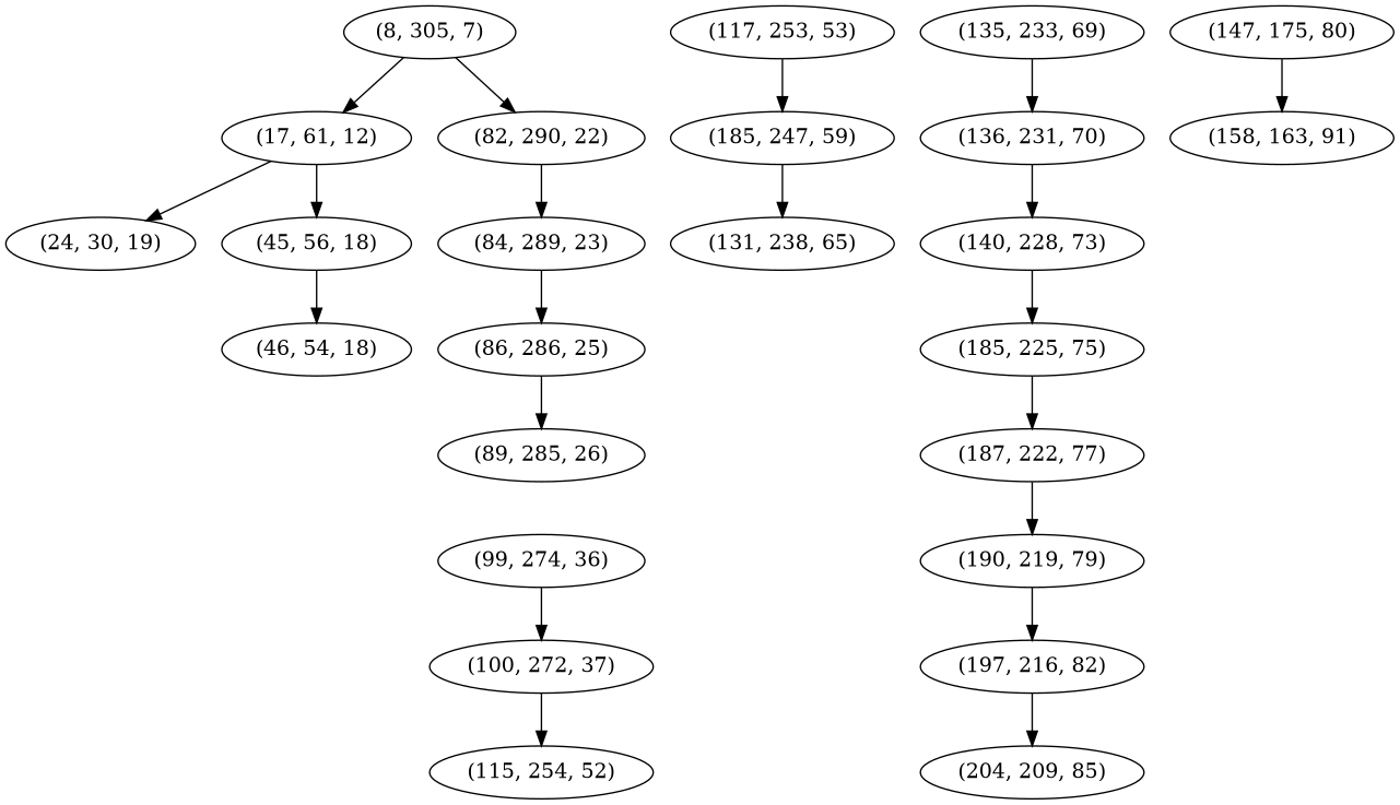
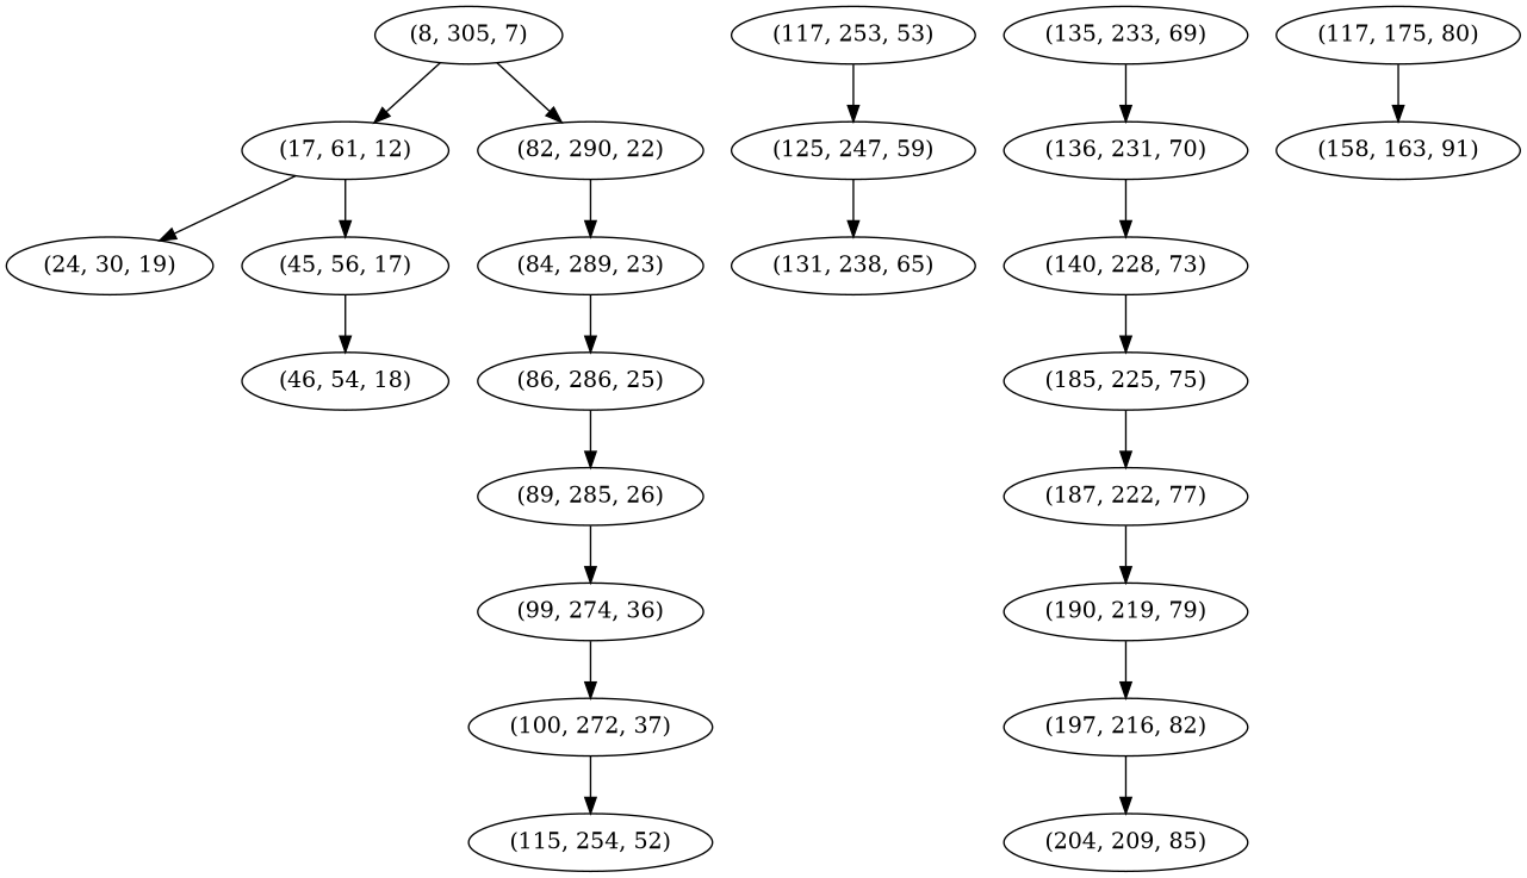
  digraph {
    "(8, 305, 7)"
    "(17, 61, 12)"
    "(82, 290, 22)"
    "(24, 30, 19)"
-   "(45, 56, 17)" [label="(45, 56, 18)"]
+   "(45, 56, 17)"
    "(84, 289, 23)"
    "(46, 54, 18)"
    "(86, 286, 25)"
    "(89, 285, 26)"
    "(99, 274, 36)"
    "(100, 272, 37)"
    "(115, 254, 52)"
    "(117, 253, 53)"
-   "(125, 247, 59)" [label="(185, 247, 59)"]
+   "(125, 247, 59)"
    "(131, 238, 65)"
    "(135, 233, 69)"
    "(136, 231, 70)"
    "(140, 228, 73)"
    "(185, 225, 75)"
-   "(147, 175, 80)"
+   "(147, 175, 80)" [label="(117, 175, 80)"]
    "(158, 163, 91)"
    "(187, 222, 77)"
    "(190, 219, 79)"
    "(197, 216, 82)"
    "(204, 209, 85)"
    "(8, 305, 7)" -> "(17, 61, 12)"
    "(8, 305, 7)" -> "(82, 290, 22)"
    "(17, 61, 12)" -> "(24, 30, 19)"
    "(17, 61, 12)" -> "(45, 56, 17)"
    "(82, 290, 22)" -> "(84, 289, 23)"
    "(45, 56, 17)" -> "(46, 54, 18)"
    "(84, 289, 23)" -> "(86, 286, 25)"
    "(86, 286, 25)" -> "(89, 285, 26)"
+   "(89, 285, 26)" -> "(99, 274, 36)"
    "(99, 274, 36)" -> "(100, 272, 37)"
    "(100, 272, 37)" -> "(115, 254, 52)"
    "(117, 253, 53)" -> "(125, 247, 59)"
    "(125, 247, 59)" -> "(131, 238, 65)"
    "(135, 233, 69)" -> "(136, 231, 70)"
    "(136, 231, 70)" -> "(140, 228, 73)"
    "(140, 228, 73)" -> "(185, 225, 75)"
    "(185, 225, 75)" -> "(187, 222, 77)"
    "(147, 175, 80)" -> "(158, 163, 91)"
    "(187, 222, 77)" -> "(190, 219, 79)"
    "(190, 219, 79)" -> "(197, 216, 82)"
    "(197, 216, 82)" -> "(204, 209, 85)"
  }
